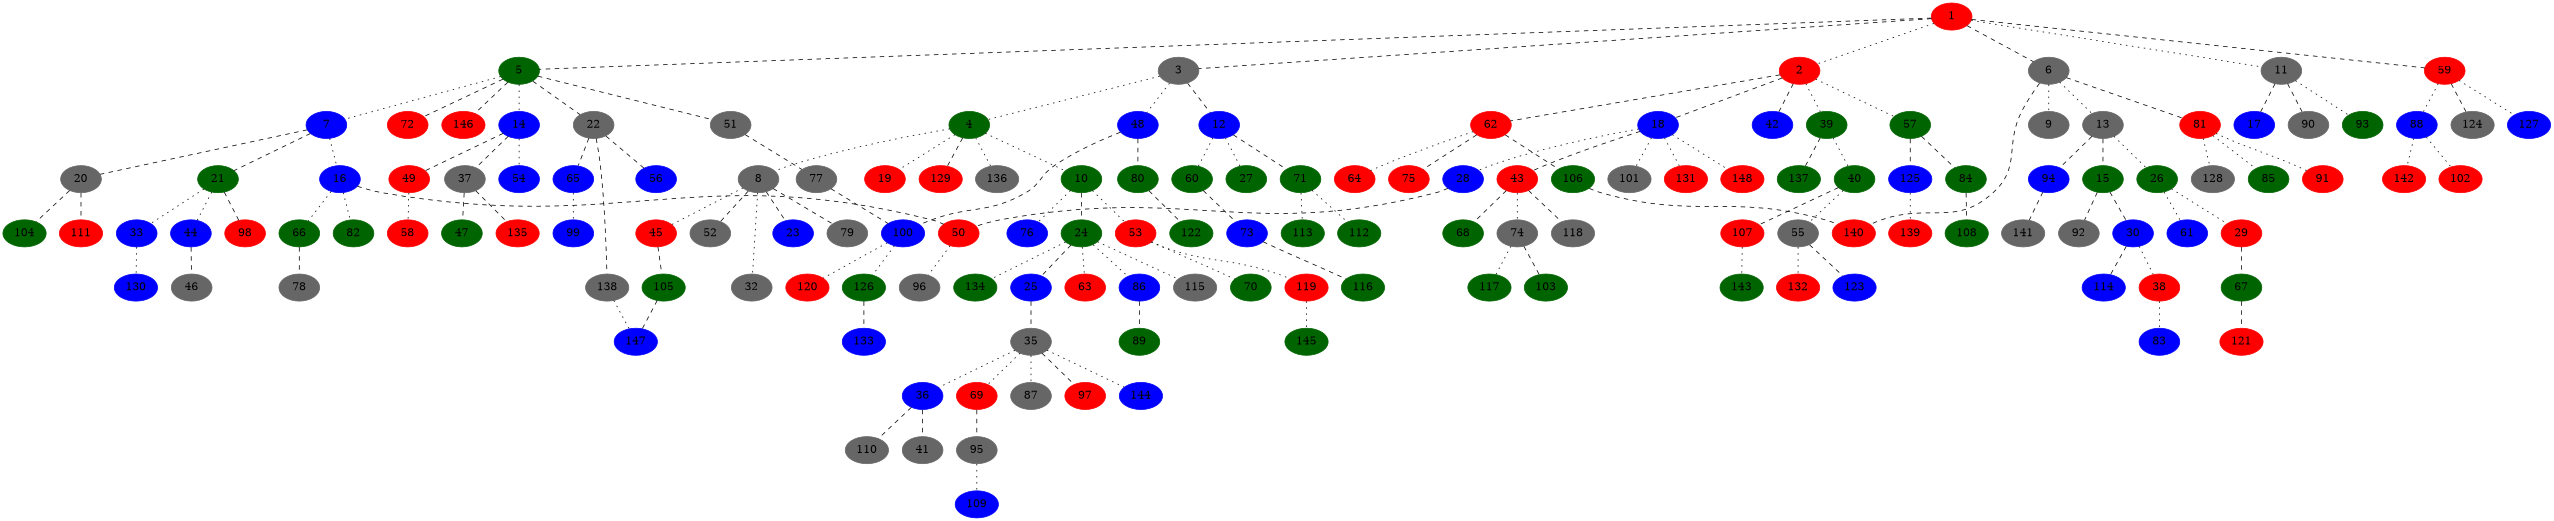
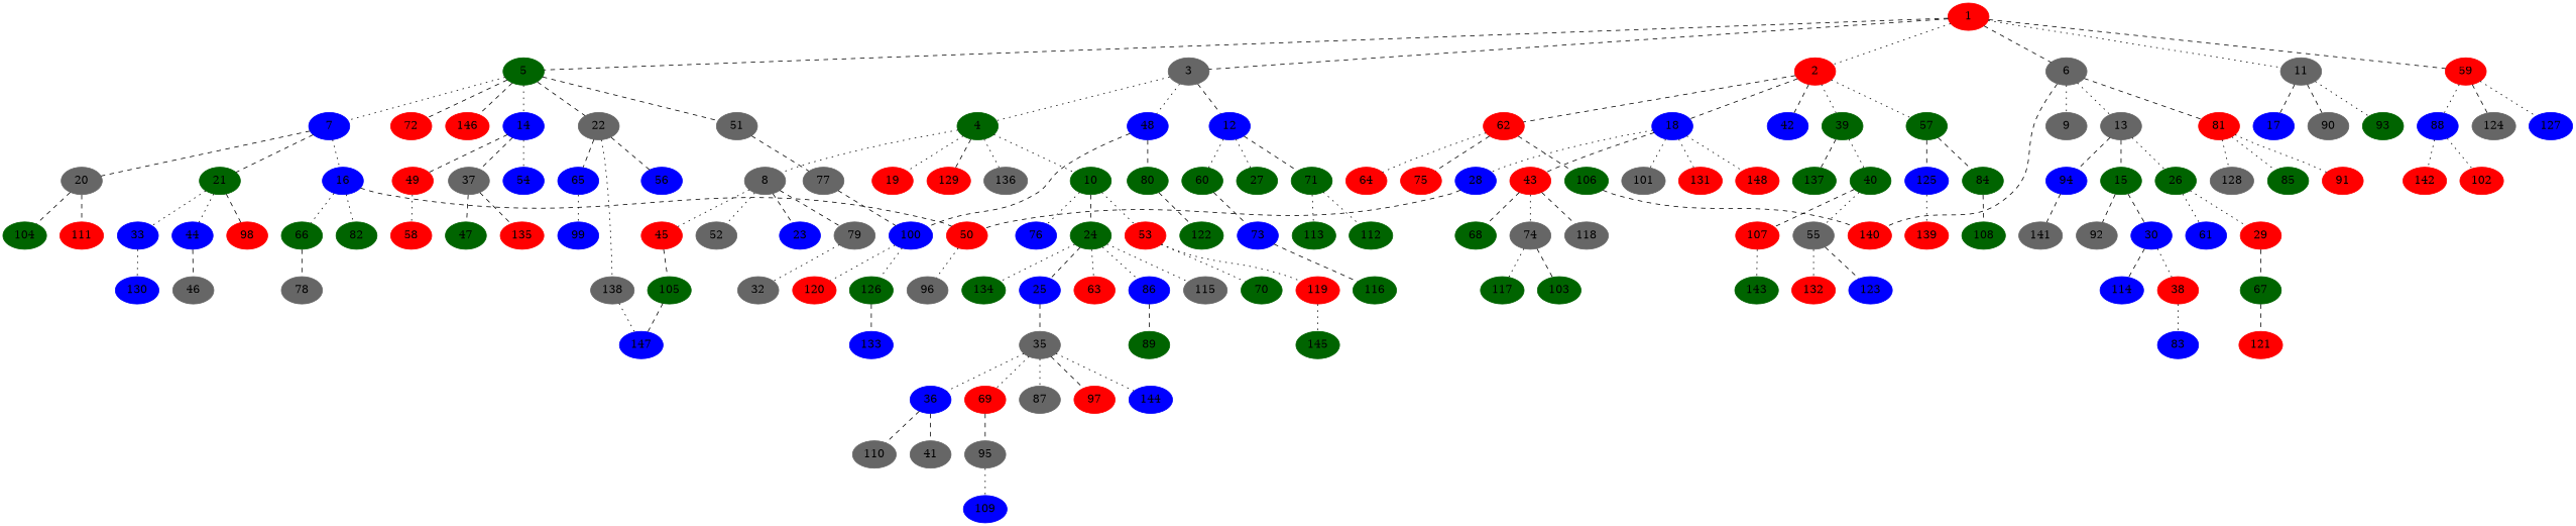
  graph {
    node [color=darkgreen style=filled]
    edge [style=dashed]
    1 [color=red]
    2 [color=red]
    3 [color=gray40]
    5
    6 [color=gray40]
    11 [color=gray40]
    59 [color=red]
    18 [color=blue]
    39
    42 [color=blue]
    57
    62 [color=red]
    4
    12 [color=blue]
    48 [color=blue]
    7 [color=blue]
    14 [color=blue]
    22 [color=gray40]
    51 [color=gray40]
    72 [color=red]
    146 [color=red]
    9 [color=gray40]
    13 [color=gray40]
    81 [color=red]
    140 [color=red]
    17 [color=blue]
    90 [color=gray40]
    93
    88 [color=blue]
    124 [color=gray40]
    127 [color=blue]
    28 [color=blue]
    43 [color=red]
    101 [color=gray40]
    131 [color=red]
    148 [color=red]
    40
    137
    84
    125 [color=blue]
    64 [color=red]
    75 [color=red]
    106
    8 [color=gray40]
    10
    19 [color=red]
    129 [color=red]
    136 [color=gray40]
    27
    60
    71
    80
    100 [color=blue]
    23 [color=blue]
    32 [color=gray40]
    45 [color=red]
    52 [color=gray40]
    79 [color=gray40]
    24
    53 [color=red]
    76 [color=blue]
    16 [color=blue]
    20 [color=gray40]
    21
    37 [color=gray40]
    49 [color=red]
    54 [color=blue]
    56 [color=blue]
    65 [color=blue]
    138 [color=gray40]
    77 [color=gray40]
    15
    26
    94 [color=blue]
    85
    91 [color=red]
    128 [color=gray40]
    50 [color=red]
    66
    82
    104
    111 [color=red]
    33 [color=blue]
    44 [color=blue]
    98 [color=red]
    105
    25 [color=blue]
    63 [color=red]
    86 [color=blue]
    115 [color=gray40]
    134
    70
    119 [color=red]
    73 [color=blue]
    112
    113
    30 [color=blue]
    92 [color=gray40]
    29 [color=red]
    61 [color=blue]
    141 [color=gray40]
    47
    135 [color=red]
    58 [color=red]
    38 [color=red]
    114 [color=blue]
    96 [color=gray40]
    78 [color=gray40]
    68
    74 [color=gray40]
    118 [color=gray40]
    130 [color=blue]
    46 [color=gray40]
    99 [color=blue]
    147 [color=blue]
    35 [color=gray40]
    89
    36 [color=blue]
    69 [color=red]
    87 [color=gray40]
    97 [color=red]
    144 [color=blue]
    67
    121 [color=red]
    83 [color=blue]
    41 [color=gray40]
    110 [color=gray40]
    95 [color=gray40]
    55 [color=gray40]
    107 [color=red]
    123 [color=blue]
    132 [color=red]
    143
    103
    117
    122
    120 [color=red]
    126
    145
    108
    139 [color=red]
    102 [color=red]
    142 [color=red]
    116
    109 [color=blue]
    133 [color=blue]
    1 -- 2 [style=dotted]
    1 -- 3
    1 -- 5
    1 -- 6
    1 -- 11 [style=dotted]
    1 -- 59
    2 -- 18
    2 -- 39 [style=dotted]
    2 -- 42
    2 -- 57 [style=dotted]
    2 -- 62
    3 -- 4 [style=dotted]
    3 -- 12
    3 -- 48 [style=dotted]
    5 -- 7 [style=dotted]
    5 -- 14 [style=dotted]
    5 -- 22
    5 -- 51
    5 -- 72
    5 -- 146
    6 -- 9 [style=dotted]
    6 -- 13 [style=dotted]
    6 -- 81
    6 -- 140
    11 -- 17
    11 -- 90
    11 -- 93 [style=dotted]
    59 -- 88 [style=dotted]
    59 -- 124
    59 -- 127 [style=dotted]
    18 -- 28 [style=dotted]
    18 -- 43
    18 -- 101 [style=dotted]
    18 -- 131 [style=dotted]
    18 -- 148 [style=dotted]
    39 -- 40 [style=dotted]
    39 -- 137
    57 -- 84
    57 -- 125
    62 -- 64 [style=dotted]
    62 -- 75
    62 -- 106
    4 -- 8 [style=dotted]
    4 -- 10 [style=dotted]
    4 -- 19 [style=dotted]
    4 -- 129
    4 -- 136 [style=dotted]
    12 -- 27 [style=dotted]
    12 -- 60 [style=dotted]
    12 -- 71
    48 -- 80
    48 -- 100
    7 -- 16 [style=dotted]
    7 -- 20
    7 -- 21
    14 -- 37
    14 -- 49
    14 -- 54 [style=dotted]
    22 -- 56
    22 -- 65
-   22 -- 138
+   22 -- 138 [style=dotted]
    51 -- 77
    13 -- 15
    13 -- 26 [style=dotted]
    13 -- 94
    81 -- 85 [style=dotted]
    81 -- 91 [style=dotted]
    81 -- 128 [style=dotted]
    88 -- 102 [style=dotted]
    88 -- 142 [style=dotted]
    28 -- 50
    43 -- 68
    43 -- 74 [style=dotted]
    43 -- 118
    40 -- 55 [style=dotted]
    40 -- 107
    84 -- 108
    125 -- 139 [style=dotted]
    106 -- 140
    8 -- 23
-   8 -- 32 [style=dotted]
+   79 -- 32 [style=dotted]
    8 -- 45 [style=dotted]
-   8 -- 52
+   8 -- 52 [style=dotted]
    8 -- 79
    10 -- 24
    10 -- 53 [style=dotted]
    10 -- 76 [style=dotted]
    60 -- 73
    71 -- 112 [style=dotted]
    71 -- 113 [style=dotted]
    80 -- 122
    100 -- 120 [style=dotted]
    100 -- 126 [style=dotted]
    45 -- 105
    24 -- 25
    24 -- 63 [style=dotted]
    24 -- 86 [style=dotted]
    24 -- 115 [style=dotted]
    24 -- 134 [style=dotted]
    53 -- 70 [style=dotted]
    53 -- 119 [style=dotted]
    16 -- 50
    16 -- 66 [style=dotted]
    16 -- 82 [style=dotted]
    20 -- 104
    20 -- 111
    21 -- 33 [style=dotted]
    21 -- 44 [style=dotted]
    21 -- 98
    37 -- 47
    37 -- 135
    49 -- 58 [style=dotted]
    65 -- 99 [style=dotted]
    138 -- 147 [style=dotted]
    77 -- 100
    15 -- 30
    15 -- 92
    26 -- 29 [style=dotted]
    26 -- 61 [style=dotted]
    94 -- 141
    50 -- 96 [style=dotted]
    66 -- 78
    33 -- 130 [style=dotted]
    44 -- 46
    105 -- 147
    25 -- 35
    86 -- 89
    119 -- 145 [style=dotted]
    73 -- 116
    30 -- 38 [style=dotted]
    30 -- 114
    29 -- 67
    38 -- 83 [style=dotted]
    74 -- 103
    74 -- 117 [style=dotted]
    35 -- 36 [style=dotted]
    35 -- 69 [style=dotted]
    35 -- 87 [style=dotted]
    35 -- 97
    35 -- 144 [style=dotted]
    36 -- 41
    36 -- 110
    69 -- 95
    67 -- 121
    95 -- 109 [style=dotted]
    55 -- 123
    55 -- 132 [style=dotted]
    107 -- 143 [style=dotted]
    126 -- 133
  }
